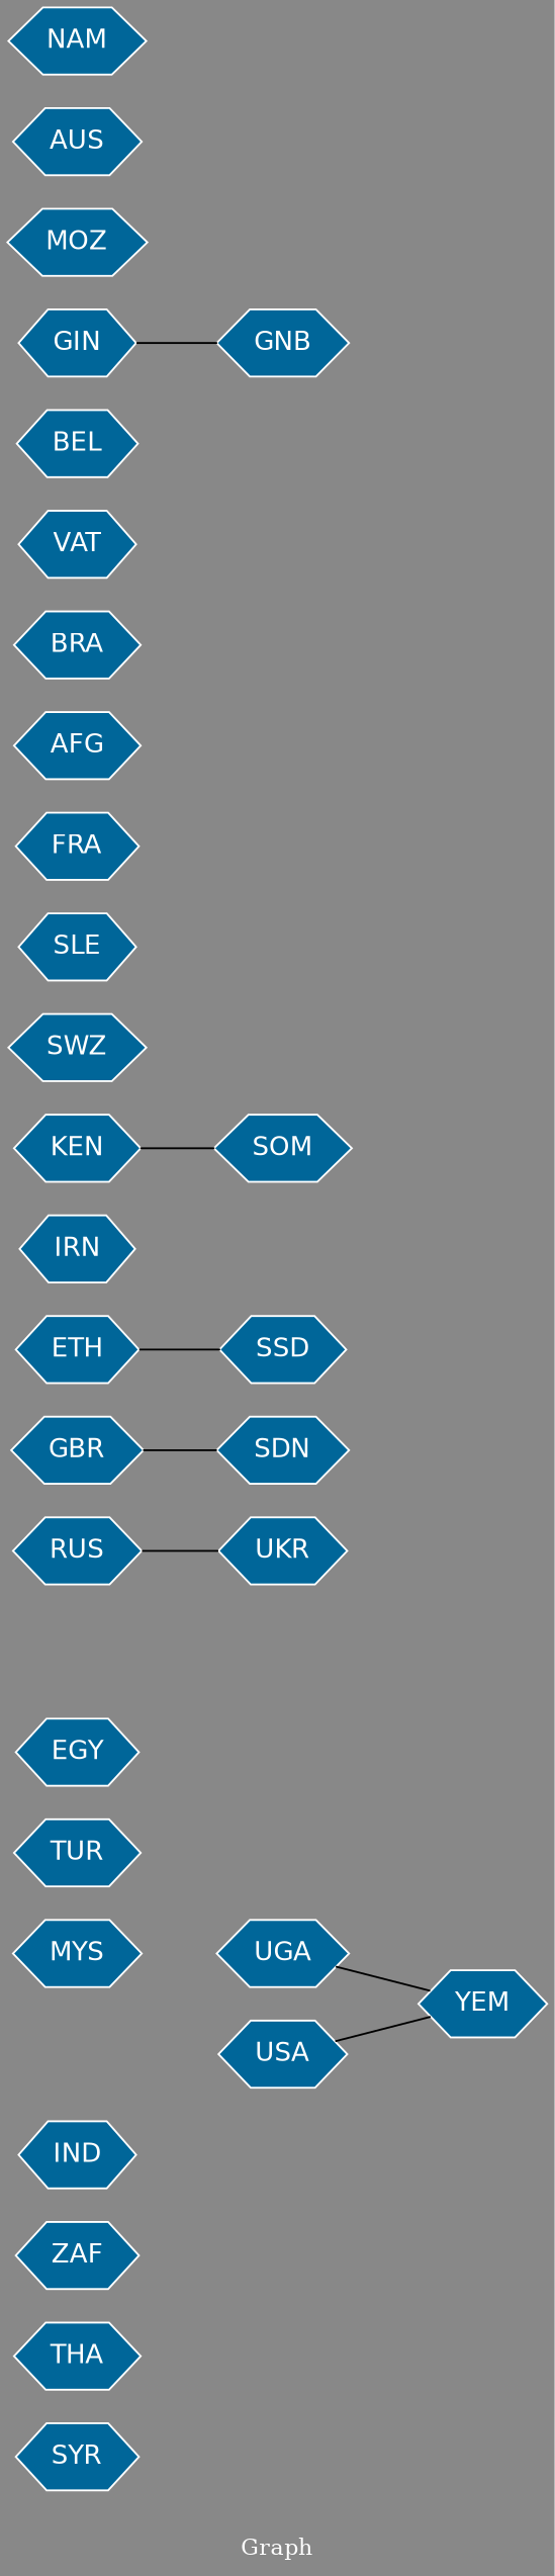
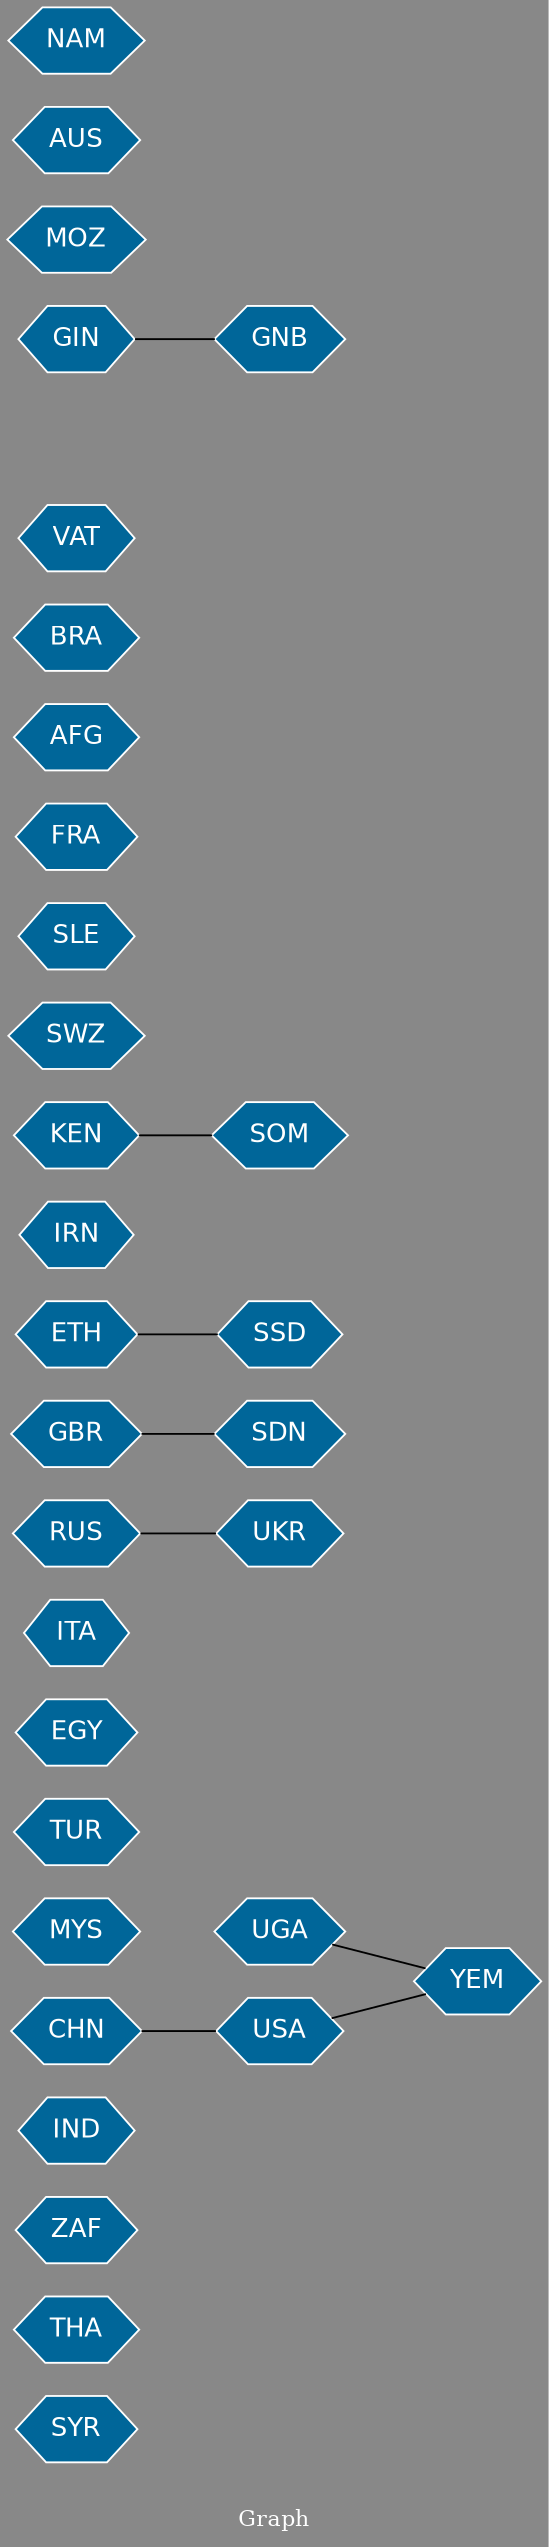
  graph {
    bgcolor="#888888"
    fontcolor=white
    fontsize=12
    label="Graph"
    rankdir=LR
    node [color=white fillcolor="#006699" fontcolor=white fontname=Helvetica shape=hexagon style=filled]
    edge [arrowhead=open color=black fontcolor=white fontname=Courier fontsize=12 weight=1]
    n1 [label=SYR]
    n2 [label=THA]
    n3 [label=ZAF]
    n4 [label=IND]
    n5 [label=USA]
    n6 [label=YEM]
    n7 [label=MYS]
    n8 [label=TUR]
    n9 [label=EGY]
+   n10 [label=ITA]
+   n11 [label=CHN]
    n12 [label=RUS]
    n13 [label=UKR]
    n14 [label=SDN]
    n15 [label=SSD]
    n16 [label=UGA]
    n17 [label=IRN]
    n18 [label=KEN]
    n19 [label=SOM]
    n20 [label=GBR]
    n21 [label=SWZ]
    n22 [label=SLE]
    n23 [label=FRA]
    n24 [label=ETH]
    n25 [label=AFG]
    n26 [label=BRA]
    n27 [label=VAT]
-   n28 [label=BEL]
    n29 [label=GNB]
    n30 [label=GIN]
    n31 [label=MOZ]
    n32 [label=AUS]
    n33 [label=NAM]
    n5 -- n6
+   n11 -- n5
    n12 -- n13 [weight=3]
    n16 -- n6
    n18 -- n19
    n20 -- n14
    n24 -- n15
    n30 -- n29
  }
